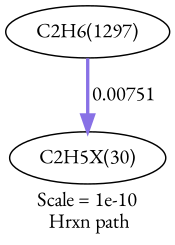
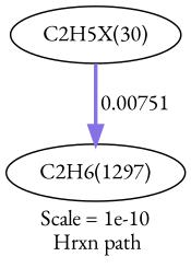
  digraph {
    fontname="EB Garamond"
    label="Scale = 1e-10\l Hrxn path"
    node [fontname="EB Garamond"]
    n1 [label="C2H5X(30)"]
    n2 [label="C2H6(1297)"]
-   n2 -> n1 [arrowsize=1.15 color="0.7, 0.508, 0.9" fontname="EB Garamond" label=" 0.00751" style="setlinewidth(2.31)"]
+   n1 -> n2 [arrowsize=1.15 color="0.7, 0.508, 0.9" fontname="EB Garamond" label=" 0.00751" style="setlinewidth(2.31)"]
  }
